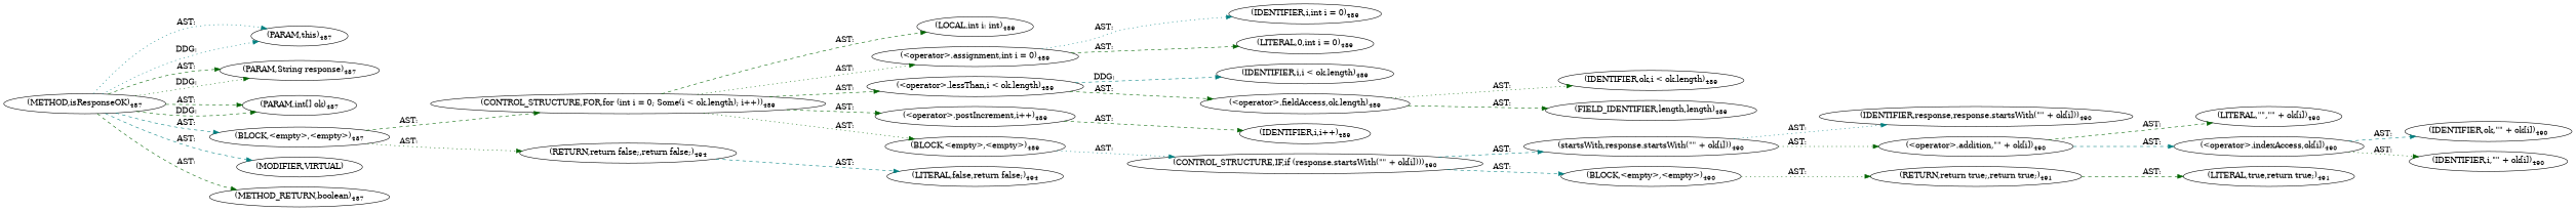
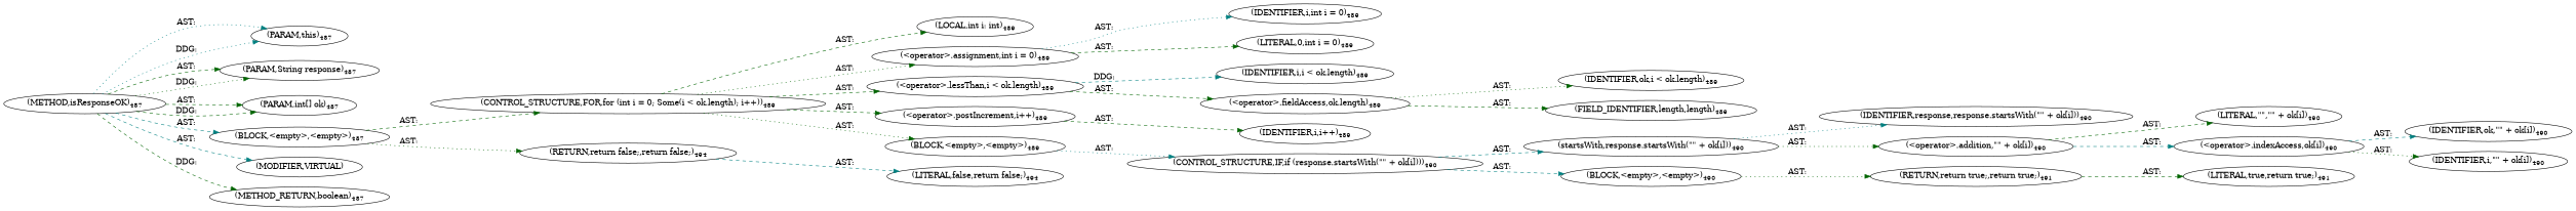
  digraph {
    rankdir=LR
    edge [color=darkgreen style=dashed]
    n1 [label=<(METHOD,isResponseOK)<SUB>487</SUB>>]
    n2 [label=<(PARAM,this)<SUB>487</SUB>>]
    n3 [label=<(PARAM,String response)<SUB>487</SUB>>]
    n4 [label=<(PARAM,int[] ok)<SUB>487</SUB>>]
    n5 [label=<(BLOCK,&lt;empty&gt;,&lt;empty&gt;)<SUB>487</SUB>>]
    n6 [label=<(MODIFIER,VIRTUAL)>]
    n7 [label=<(METHOD_RETURN,boolean)<SUB>487</SUB>>]
    n8 [label=<(CONTROL_STRUCTURE,FOR,for (int i = 0; Some(i &lt; ok.length); i++))<SUB>489</SUB>>]
    n9 [label=<(RETURN,return false;,return false;)<SUB>494</SUB>>]
    n10 [label=<(LOCAL,int i: int)<SUB>489</SUB>>]
    n11 [label=<(&lt;operator&gt;.assignment,int i = 0)<SUB>489</SUB>>]
    n12 [label=<(&lt;operator&gt;.lessThan,i &lt; ok.length)<SUB>489</SUB>>]
    n13 [label=<(&lt;operator&gt;.postIncrement,i++)<SUB>489</SUB>>]
    n14 [label=<(BLOCK,&lt;empty&gt;,&lt;empty&gt;)<SUB>489</SUB>>]
    n15 [label=<(LITERAL,false,return false;)<SUB>494</SUB>>]
    n16 [label=<(IDENTIFIER,i,int i = 0)<SUB>489</SUB>>]
    n17 [label=<(LITERAL,0,int i = 0)<SUB>489</SUB>>]
    n18 [label=<(IDENTIFIER,i,i &lt; ok.length)<SUB>489</SUB>>]
    n19 [label=<(&lt;operator&gt;.fieldAccess,ok.length)<SUB>489</SUB>>]
    n20 [label=<(IDENTIFIER,i,i++)<SUB>489</SUB>>]
    n21 [label=<(CONTROL_STRUCTURE,IF,if (response.startsWith(&quot;&quot; + ok[i])))<SUB>490</SUB>>]
    n22 [label=<(IDENTIFIER,ok,i &lt; ok.length)<SUB>489</SUB>>]
    n23 [label=<(FIELD_IDENTIFIER,length,length)<SUB>489</SUB>>]
    n24 [label=<(startsWith,response.startsWith(&quot;&quot; + ok[i]))<SUB>490</SUB>>]
    n25 [label=<(BLOCK,&lt;empty&gt;,&lt;empty&gt;)<SUB>490</SUB>>]
    n26 [label=<(IDENTIFIER,response,response.startsWith(&quot;&quot; + ok[i]))<SUB>490</SUB>>]
    n27 [label=<(&lt;operator&gt;.addition,&quot;&quot; + ok[i])<SUB>490</SUB>>]
    n28 [label=<(RETURN,return true;,return true;)<SUB>491</SUB>>]
    n29 [label=<(LITERAL,&quot;&quot;,&quot;&quot; + ok[i])<SUB>490</SUB>>]
    n30 [label=<(&lt;operator&gt;.indexAccess,ok[i])<SUB>490</SUB>>]
    n31 [label=<(IDENTIFIER,ok,&quot;&quot; + ok[i])<SUB>490</SUB>>]
    n32 [label=<(IDENTIFIER,i,&quot;&quot; + ok[i])<SUB>490</SUB>>]
    n33 [label=<(LITERAL,true,return true;)<SUB>491</SUB>>]
    n1 -> n2 [color=teal label="AST: " style=dotted]
    n1 -> n2 [color=teal label="DDG: " style=dotted]
    n1 -> n3 [label="AST: "]
    n1 -> n3 [label="DDG: " style=dotted]
    n1 -> n4 [label="AST: "]
    n1 -> n4 [label="DDG: "]
    n1 -> n5 [color=teal label="AST: "]
    n1 -> n6 [color=teal label="AST: "]
-   n1 -> n7 [label="AST: "]
+   n1 -> n7 [label="DDG: "]
    n5 -> n8 [label="AST: "]
    n5 -> n9 [label="AST: " style=dotted]
    n8 -> n10 [label="AST: "]
    n8 -> n11 [label="AST: " style=dotted]
    n8 -> n12 [label="AST: "]
    n8 -> n13 [label="AST: "]
    n8 -> n14 [label="AST: " style=dotted]
    n9 -> n15 [color=teal label="AST: "]
    n11 -> n16 [color=teal label="AST: " style=dotted]
    n11 -> n17 [label="AST: "]
    n12 -> n18 [color=teal label="DDG: "]
    n12 -> n19 [label="AST: "]
    n13 -> n20 [label="AST: "]
    n14 -> n21 [color=teal label="AST: " style=dotted]
    n19 -> n22 [label="AST: " style=dotted]
    n19 -> n23 [label="AST: "]
    n21 -> n24 [color=teal label="AST: "]
    n21 -> n25 [color=teal label="AST: "]
    n24 -> n26 [color=teal label="AST: " style=dotted]
    n24 -> n27 [label="AST: " style=dotted]
    n25 -> n28 [label="AST: " style=dotted]
    n27 -> n29 [label="AST: "]
    n27 -> n30 [color=teal label="AST: "]
    n28 -> n33 [label="AST: "]
    n30 -> n31 [color=teal label="AST: "]
    n30 -> n32 [label="AST: " style=dotted]
  }
